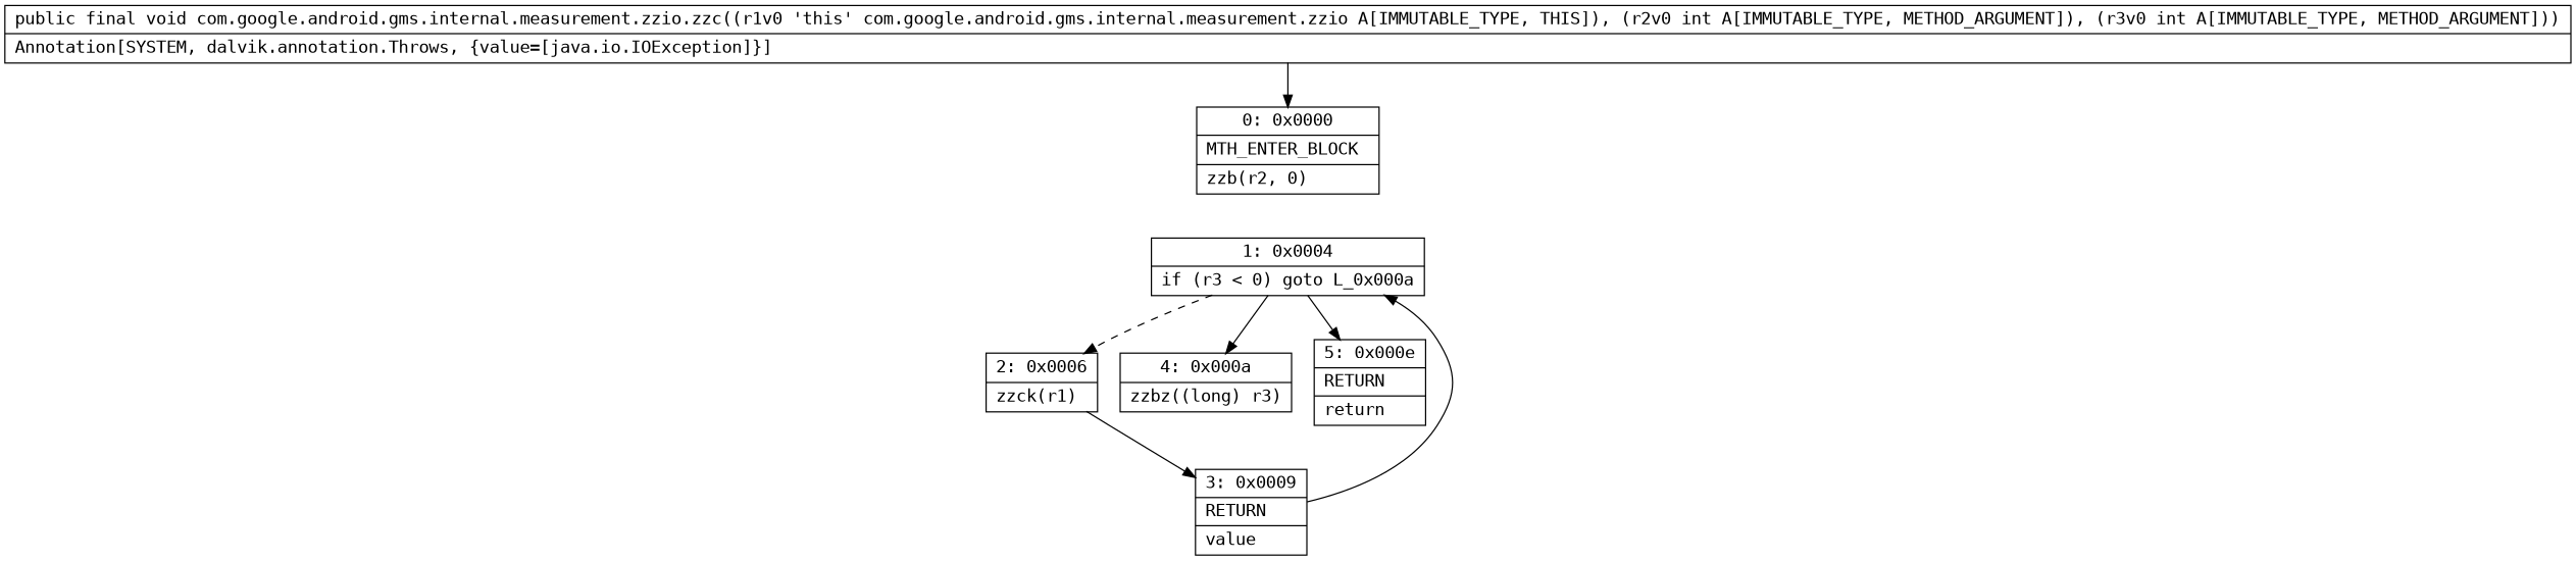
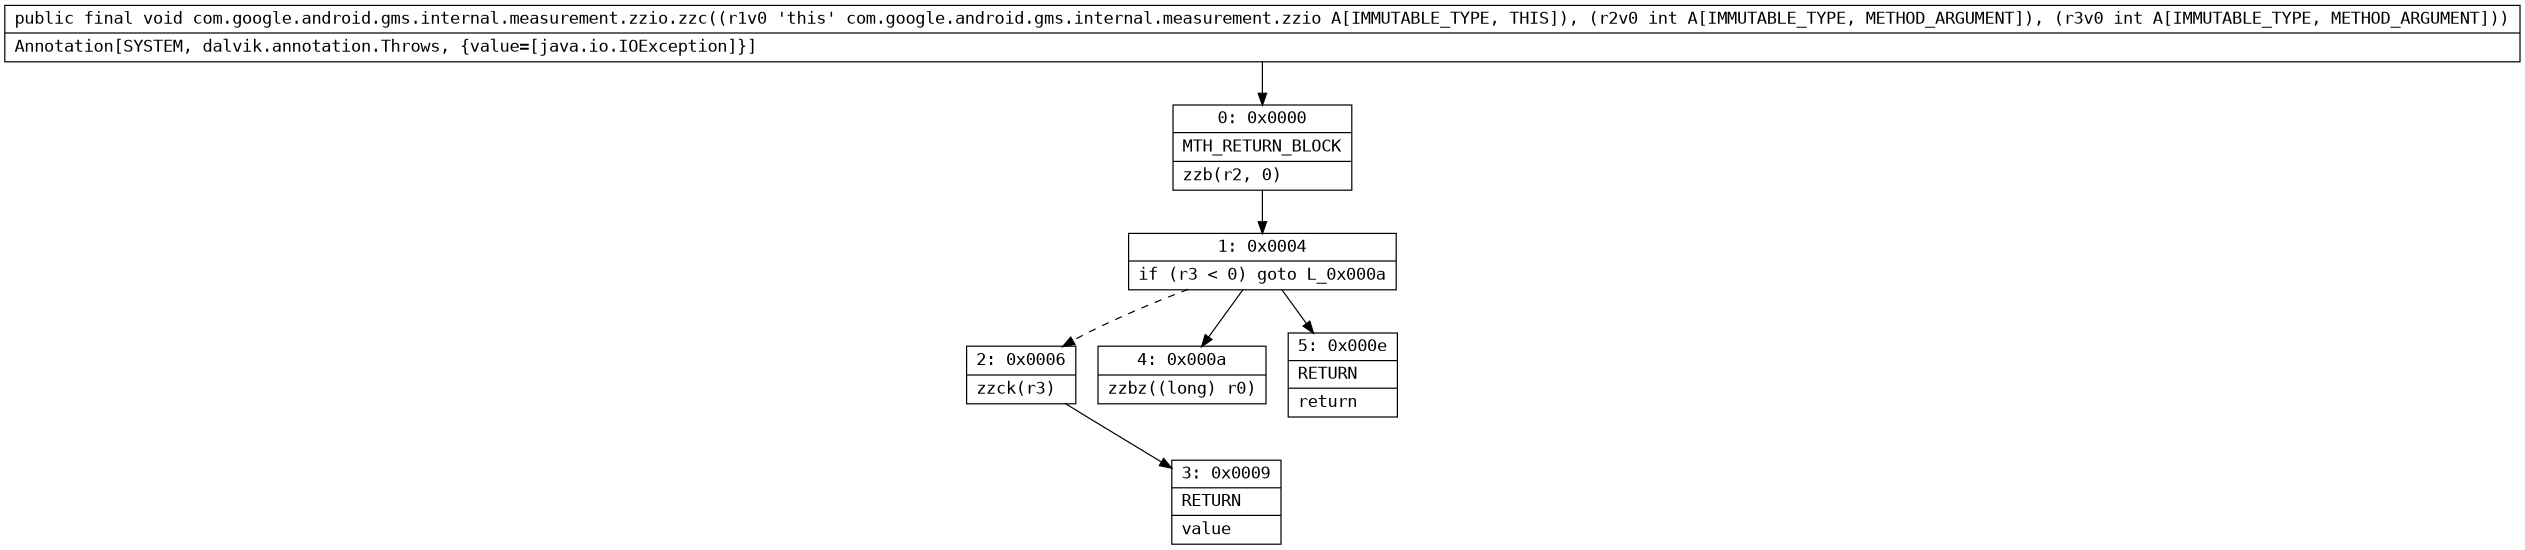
  digraph {
    fontname="DejaVu Sans Mono"
    node [fontname="DejaVu Sans Mono" shape=record]
    edge [fontname="DejaVu Sans Mono"]
-   n1 [label="{0\:\ 0x0000|MTH_ENTER_BLOCK\l|zzb(r2, 0)\l}"]
+   n1 [label="{0\:\ 0x0000|MTH_RETURN_BLOCK\l|zzb(r2, 0)\l}"]
    n2 [label="{1\:\ 0x0004|if (r3 \< 0) goto L_0x000a\l}"]
-   n3 [label="{2\:\ 0x0006|zzck(r1)\l}"]
-   n4 [label="{4\:\ 0x000a|zzbz((long) r3)\l}"]
+   n3 [label="{2\:\ 0x0006|zzck(r3)\l}"]
+   n4 [label="{4\:\ 0x000a|zzbz((long) r0)\l}"]
    n5 [label="{5\:\ 0x000e|RETURN\l|return\l}"]
    n6 [label="{3\:\ 0x0009|RETURN\l|value\l}"]
    n7 [label="{public final void com.google.android.gms.internal.measurement.zzio.zzc((r1v0 'this' com.google.android.gms.internal.measurement.zzio A[IMMUTABLE_TYPE, THIS]), (r2v0 int A[IMMUTABLE_TYPE, METHOD_ARGUMENT]), (r3v0 int A[IMMUTABLE_TYPE, METHOD_ARGUMENT]))  | Annotation[SYSTEM, dalvik.annotation.Throws, \{value=[java.io.IOException]\}]\l}"]
-   n6 -> n2
+   n1 -> n2
    n2 -> n3 [style=dashed]
    n2 -> n4
    n2 -> n5
    n3 -> n6
    n7 -> n1
  }
